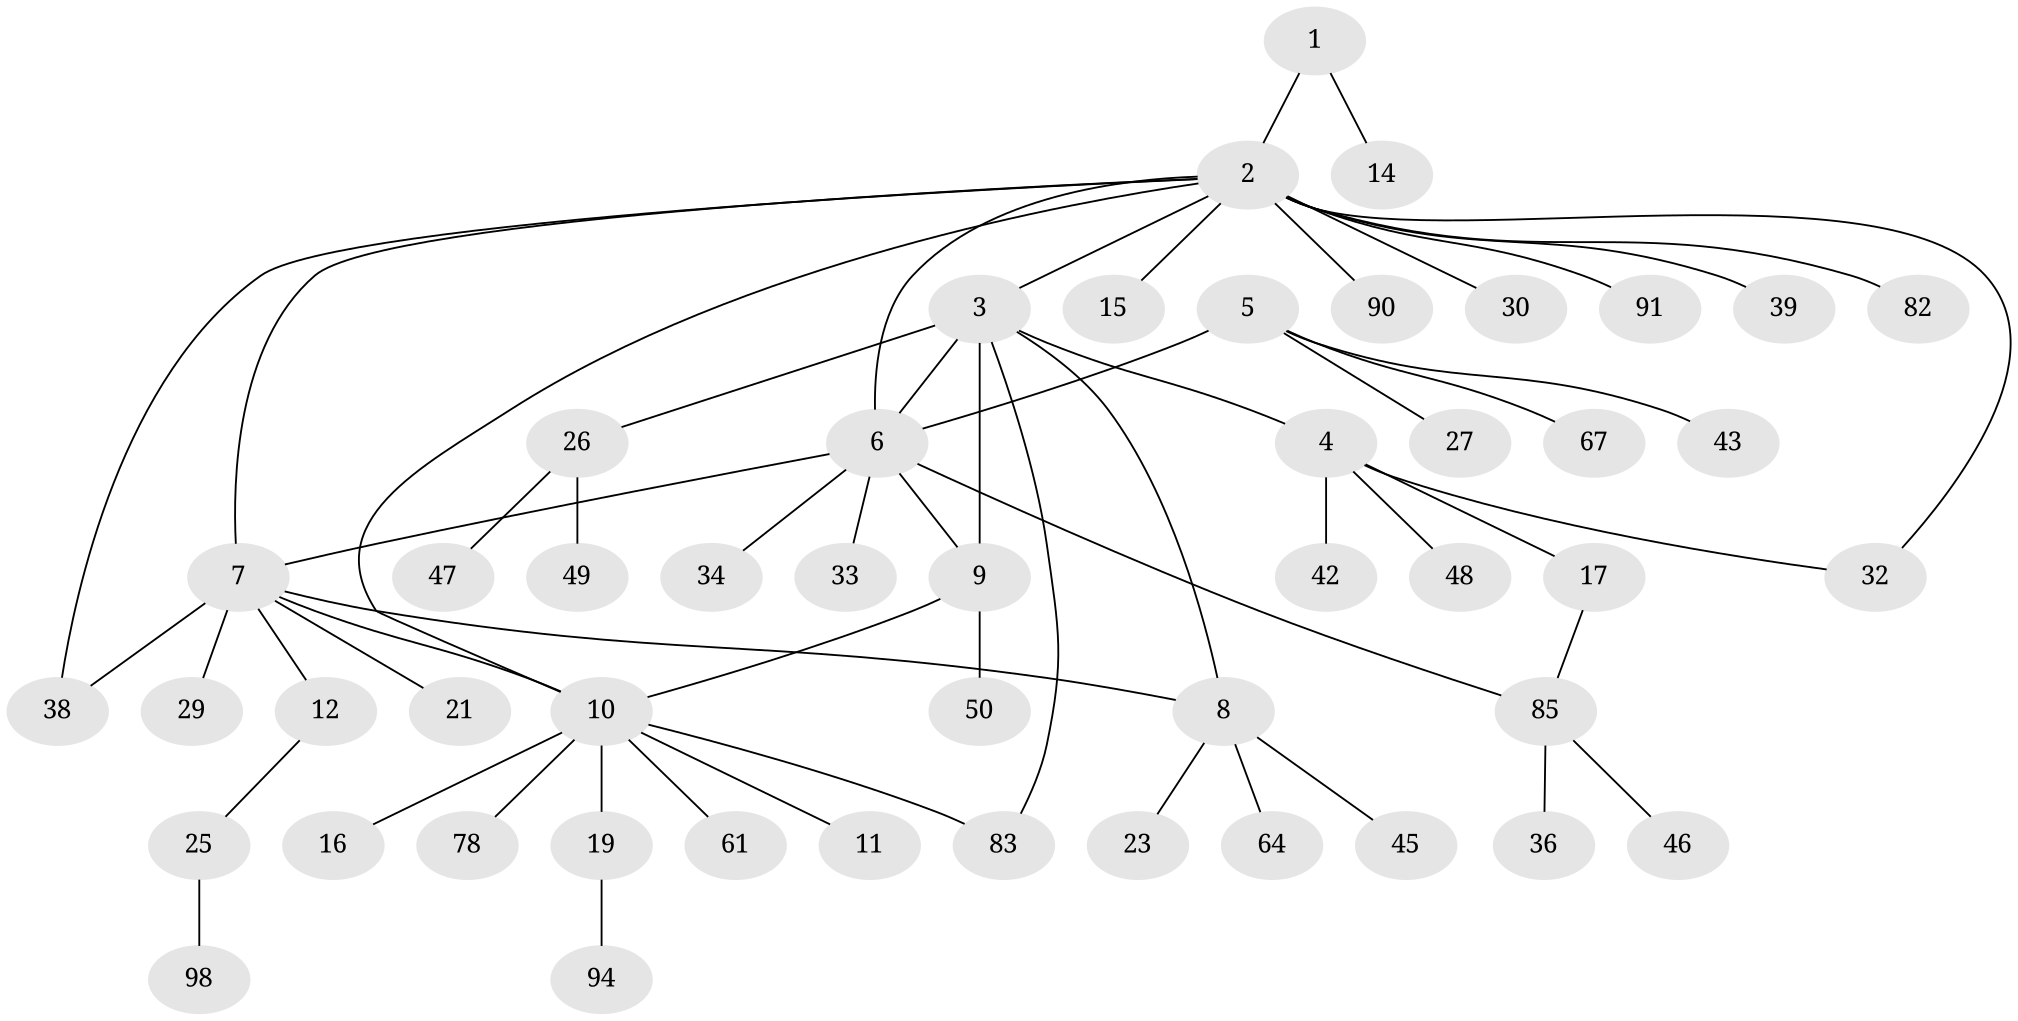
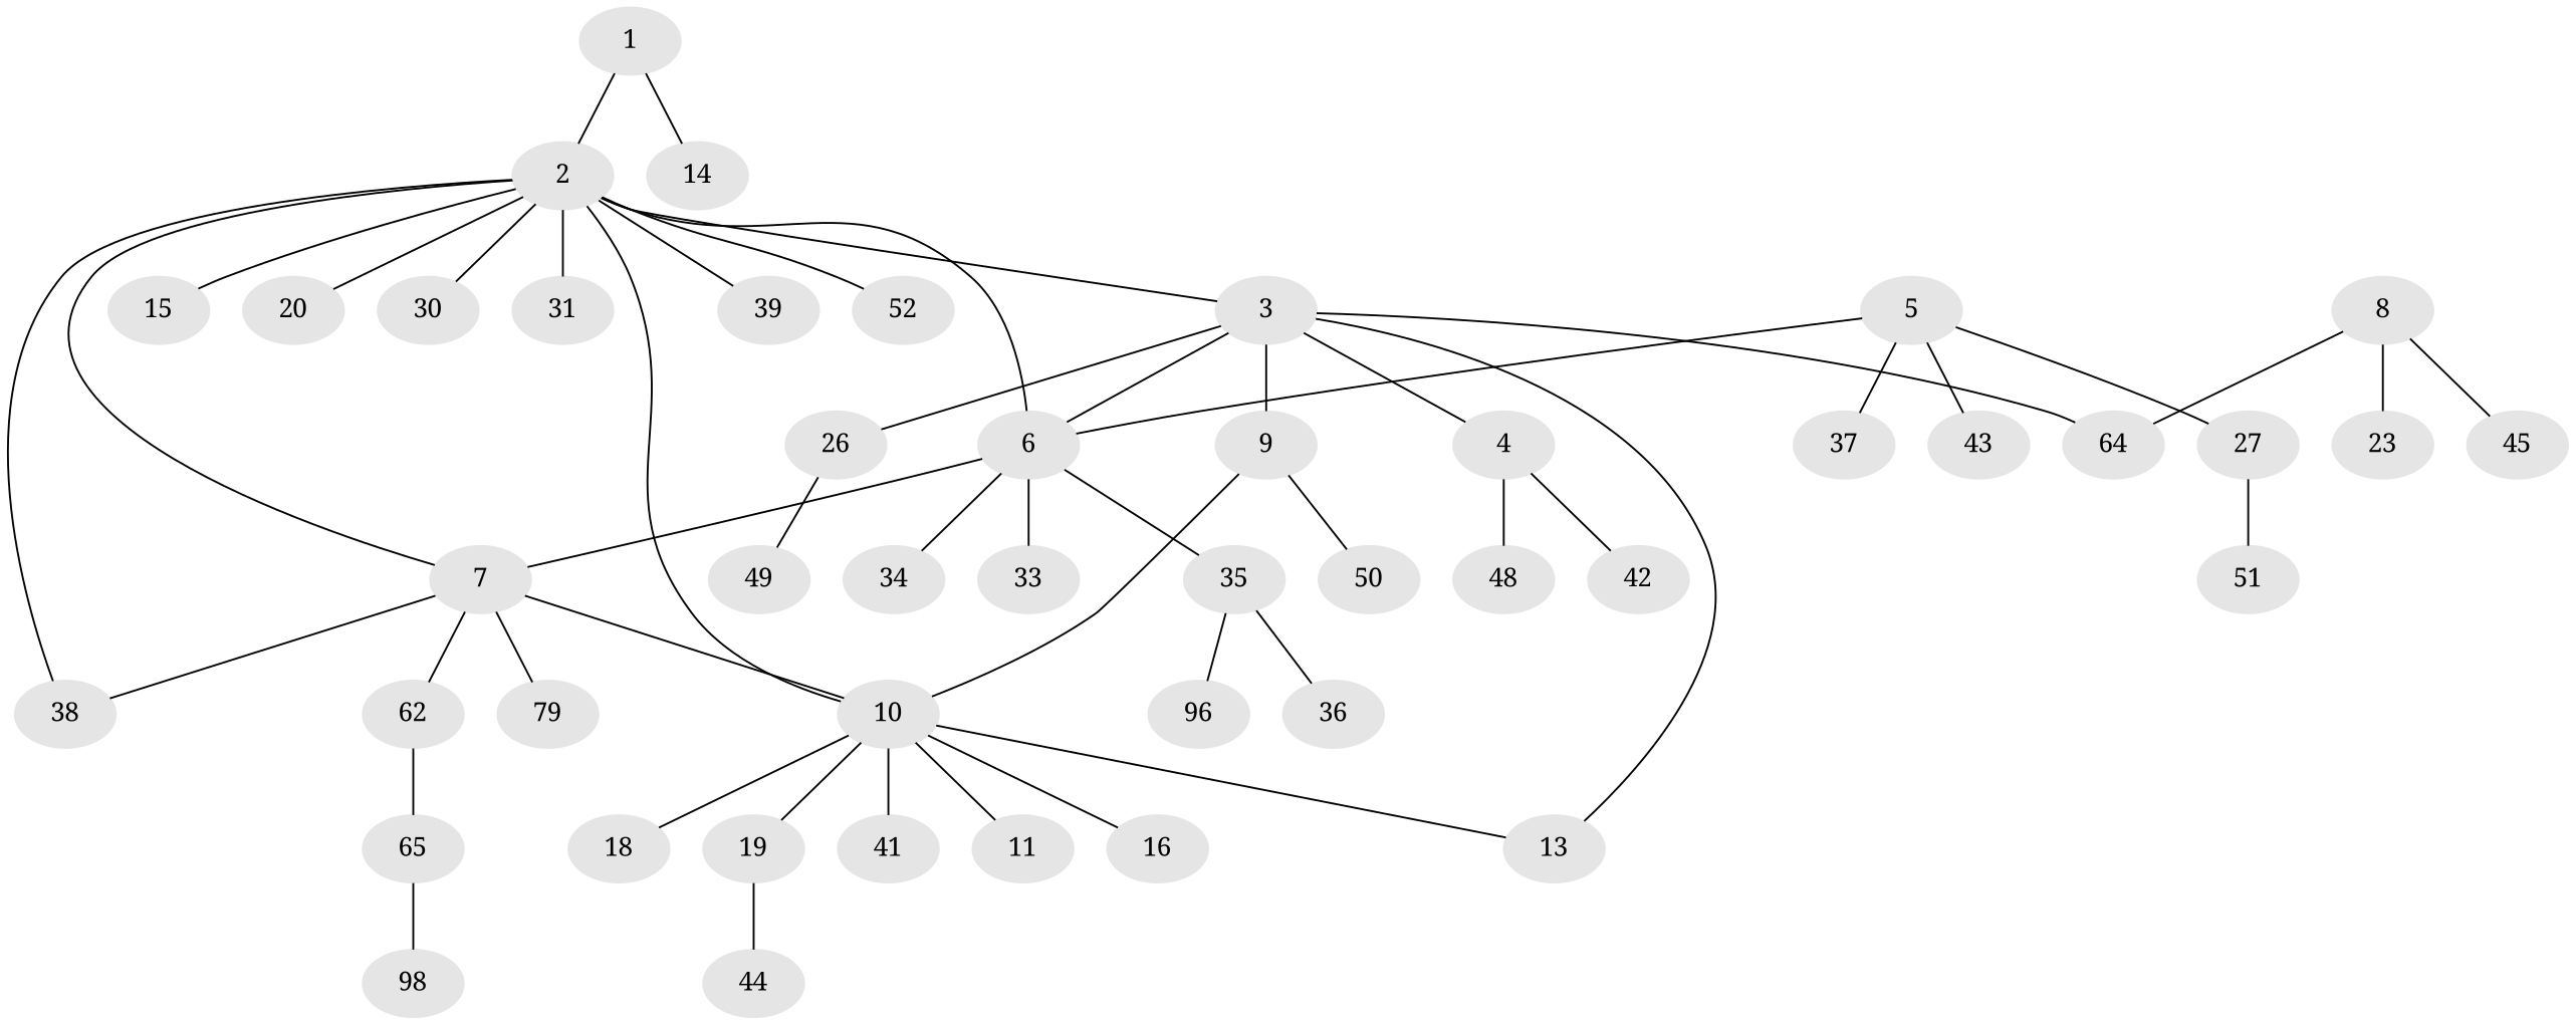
  graph {
    fontname="Noto Serif"
    node [color=gray90 fontname="Noto Serif" style=filled]
    edge [fontname="Noto Serif"]
    1
    2
    14
    3
    6
    7
    10
    15
-   20 [label=90]
+   20
    30
-   31 [label=91]
-   32
+   31
    38
    39
-   52 [label=82]
+   52
    4
    8
    9
-   13 [label=83]
+   13
    26
    33
    34
-   35 [label=85]
-   12
-   21
-   29
+   35
+   12 [label=62]
+   29 [label=79]
    11
    16
-   18 [label=78]
+   18
    19
-   41 [label=61]
-   17
+   41
    42
    48
    23
    n36 [label=64]
    45
    50
-   47
    49
    5
    27
-   37 [label=67]
+   37
    43
+   51
    36
-   46
-   25
-   44 [label=94]
+   46 [label=96]
+   25 [label=65]
+   44
    n50 [label=98]
    1 -- 2
    1 -- 14
    2 -- 3
    2 -- 6
    2 -- 7
    2 -- 10
    2 -- 15
    2 -- 20
    2 -- 30
    2 -- 31
-   2 -- 32
    2 -- 38
    2 -- 39
    2 -- 52
    3 -- 6
    3 -- 4
-   3 -- 8
+   3 -- n36
    3 -- 9
    3 -- 13
    3 -- 26
    6 -- 7
-   6 -- 9
    6 -- 33
    6 -- 34
    6 -- 35
    7 -- 10
    7 -- 38
-   7 -- 8
    7 -- 12
-   7 -- 21
    7 -- 29
    10 -- 13
    10 -- 11
    10 -- 16
    10 -- 18
    10 -- 19
    10 -- 41
-   4 -- 32
-   4 -- 17
    4 -- 42
    4 -- 48
    8 -- 23
    8 -- n36
    8 -- 45
    9 -- 10
    9 -- 50
-   26 -- 47
    26 -- 49
    35 -- 36
    35 -- 46
    12 -- 25
    19 -- 44
-   17 -- 35
    5 -- 6
    5 -- 27
    5 -- 37
    5 -- 43
+   27 -- 51
    25 -- n50
  }
